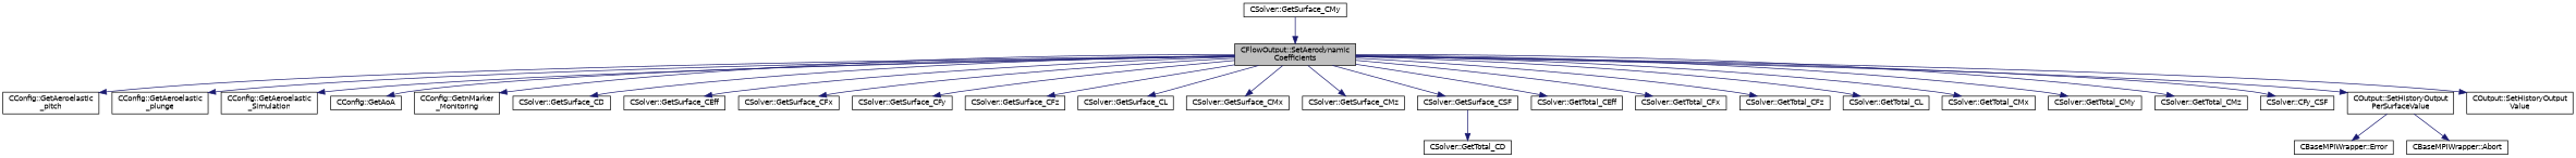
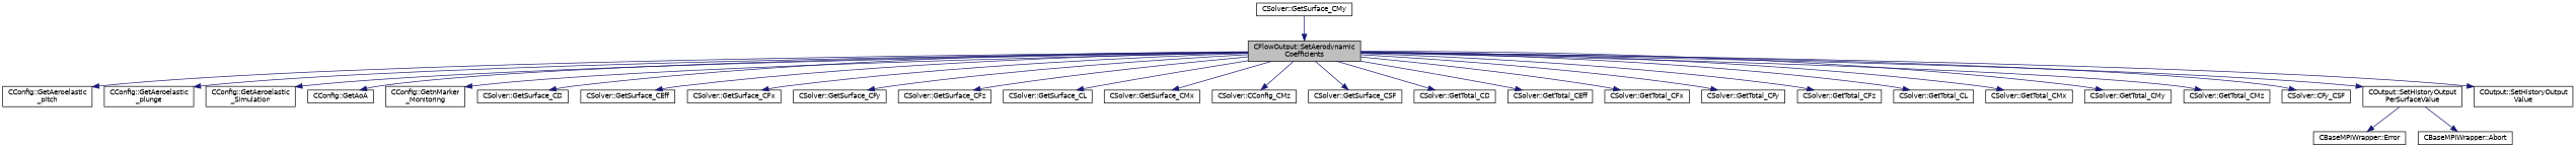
  digraph {
    rankdir=TB
    node [color=black fillcolor=white fontname=Helvetica fontsize=10 shape=record style=filled]
    edge [color=midnightblue fontname=Helvetica fontsize=10 labelfontname=Helvetica labelfontsize=10 style=solid]
    n1 [fillcolor=grey75 fontcolor=black height=0.2 label="CFlowOutput::SetAerodynamic\lCoefficients" width=0.4]
    n2 [height=0.2 label="CConfig::GetAeroelastic\l_pitch" width=0.4]
    n3 [height=0.2 label="CConfig::GetAeroelastic\l_plunge" width=0.4]
    n4 [height=0.2 label="CConfig::GetAeroelastic\l_Simulation" width=0.4]
    n5 [height=0.2 label="CConfig::GetAoA" width=0.4]
    n6 [height=0.2 label="CConfig::GetnMarker\l_Monitoring" width=0.4]
    n7 [height=0.2 label="CSolver::GetSurface_CD" width=0.4]
    n8 [height=0.2 label="CSolver::GetSurface_CEff" width=0.4]
    n9 [height=0.2 label="CSolver::GetSurface_CFx" width=0.4]
    n10 [height=0.2 label="CSolver::GetSurface_CFy" width=0.4]
    n11 [height=0.2 label="CSolver::GetSurface_CFz" width=0.4]
    n12 [height=0.2 label="CSolver::GetSurface_CL" width=0.4]
    n13 [height=0.2 label="CSolver::GetSurface_CMx" width=0.4]
-   n14 [height=0.2 label="CSolver::GetSurface_CMz" width=0.4]
+   n14 [height=0.2 label="CSolver::CConfig_CMz" width=0.4]
    n15 [height=0.2 label="CSolver::GetSurface_CSF" width=0.4]
    n16 [height=0.2 label="CSolver::GetTotal_CD" width=0.4]
    n17 [height=0.2 label="CSolver::GetTotal_CEff" width=0.4]
    n18 [height=0.2 label="CSolver::GetTotal_CFx" width=0.4]
+   n19 [height=0.2 label="CSolver::GetTotal_CFy" width=0.4]
    n20 [height=0.2 label="CSolver::GetTotal_CFz" width=0.4]
    n21 [height=0.2 label="CSolver::GetTotal_CL" width=0.4]
    n22 [height=0.2 label="CSolver::GetTotal_CMx" width=0.4]
    n23 [height=0.2 label="CSolver::GetTotal_CMy" width=0.4]
    n24 [height=0.2 label="CSolver::GetTotal_CMz" width=0.4]
    n25 [height=0.2 label="CSolver::CFy_CSF" width=0.4]
    n26 [height=0.2 label="COutput::SetHistoryOutput\lPerSurfaceValue" width=0.4]
    n27 [height=0.2 label="COutput::SetHistoryOutput\lValue" width=0.4]
    n28 [height=0.2 label="CSolver::GetSurface_CMy" width=0.4]
    n29 [height=0.2 label="CBaseMPIWrapper::Error" width=0.4]
    n30 [height=0.2 label="CBaseMPIWrapper::Abort" width=0.4]
    n1 -> n2
    n1 -> n3
    n1 -> n4
    n1 -> n5
    n1 -> n6
    n1 -> n7
    n1 -> n8
    n1 -> n9
    n1 -> n10
    n1 -> n11
    n1 -> n12
    n1 -> n13
    n1 -> n14
    n1 -> n15
-   n15 -> n16
+   n1 -> n16
    n1 -> n17
    n1 -> n18
+   n1 -> n19
    n1 -> n20
    n1 -> n21
    n1 -> n22
    n1 -> n23
    n1 -> n24
    n1 -> n25
    n1 -> n26
    n1 -> n27
    n26 -> n29
    n26 -> n30
    n28 -> n1
  }
